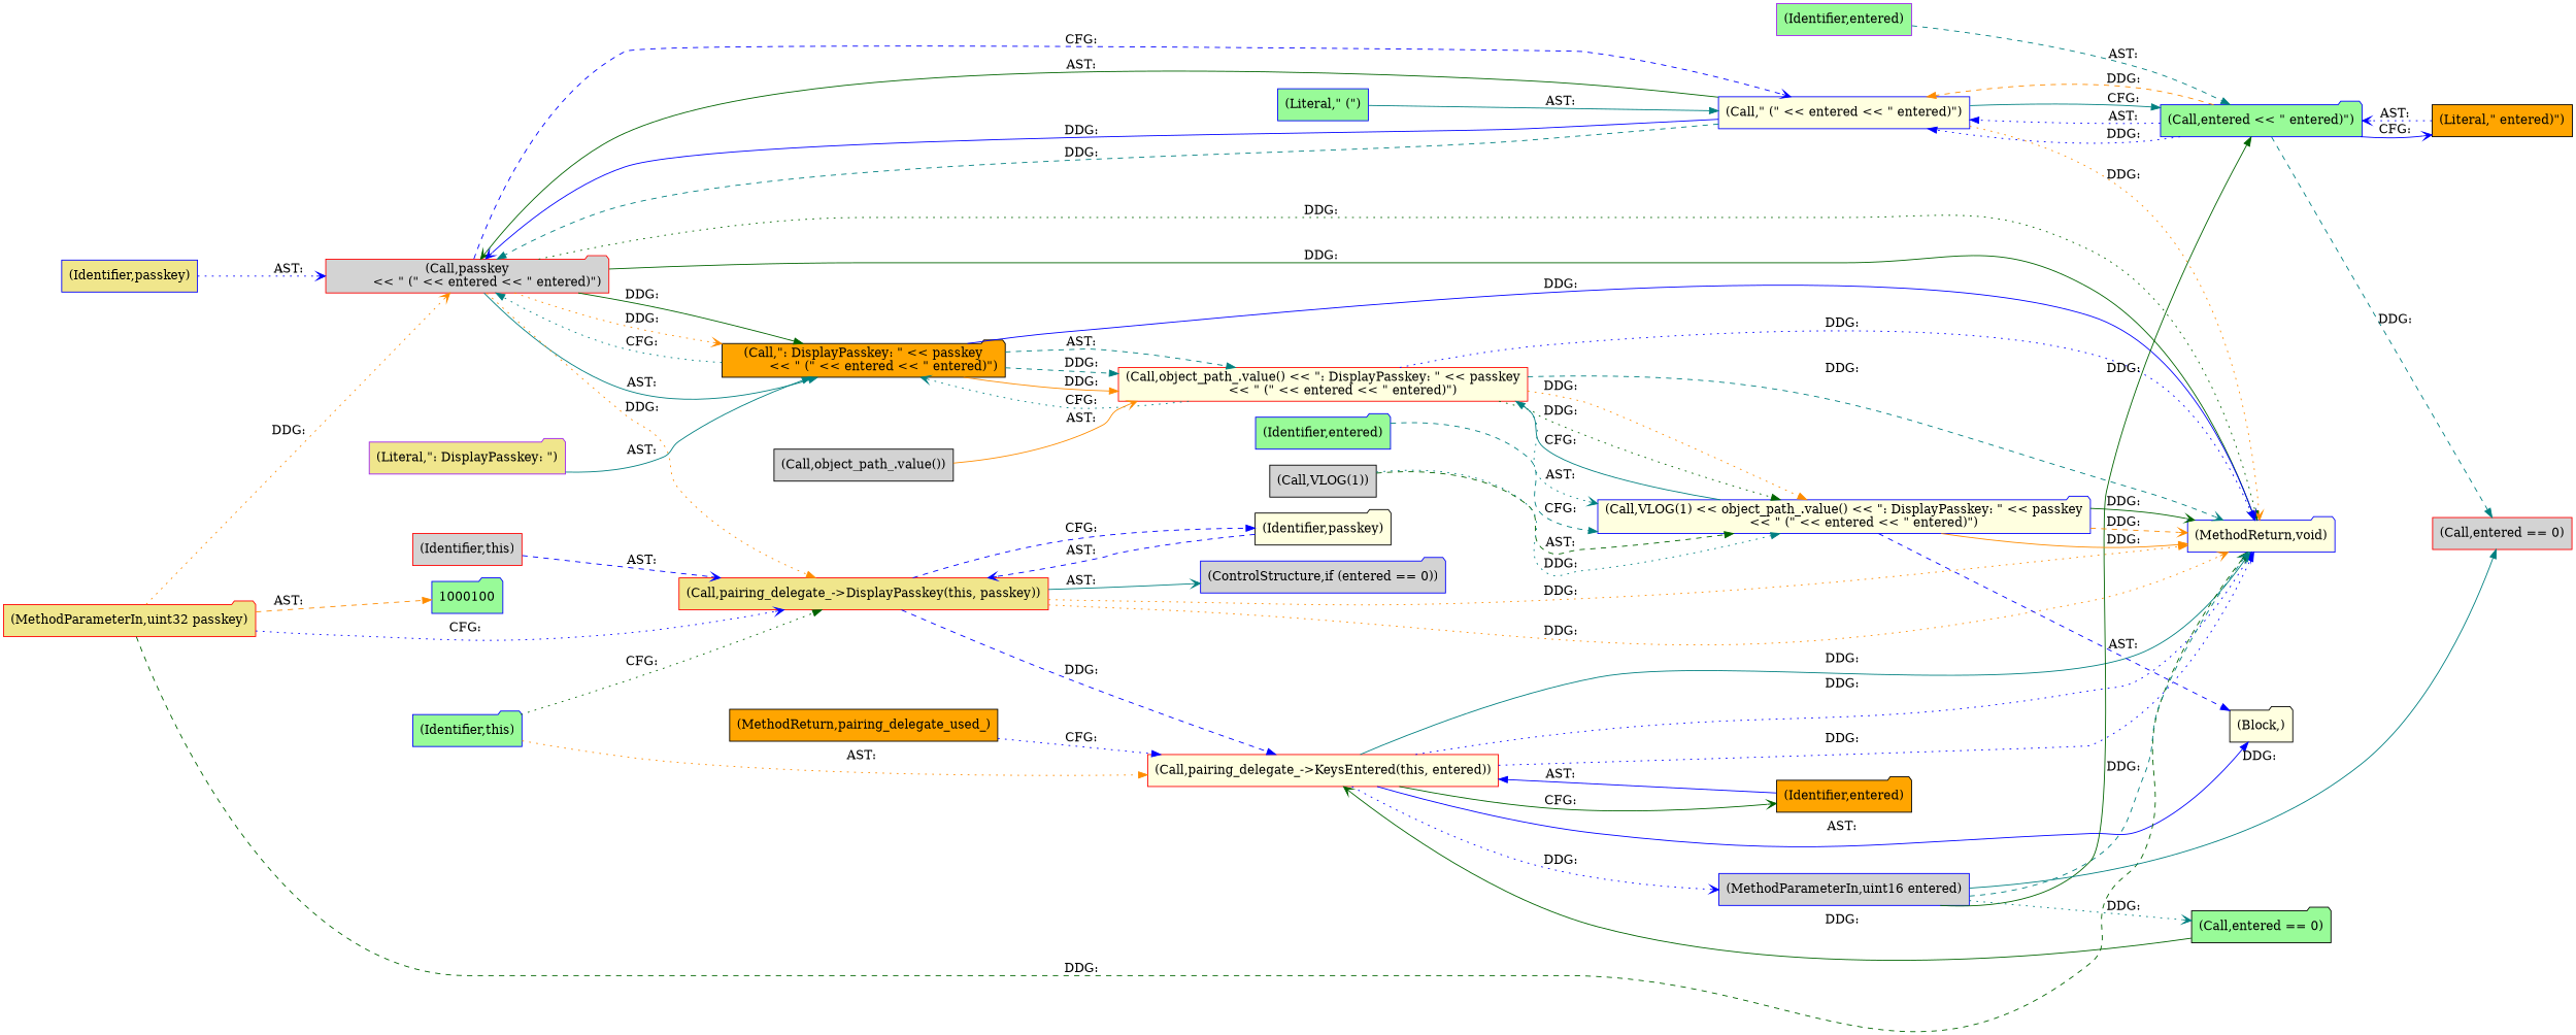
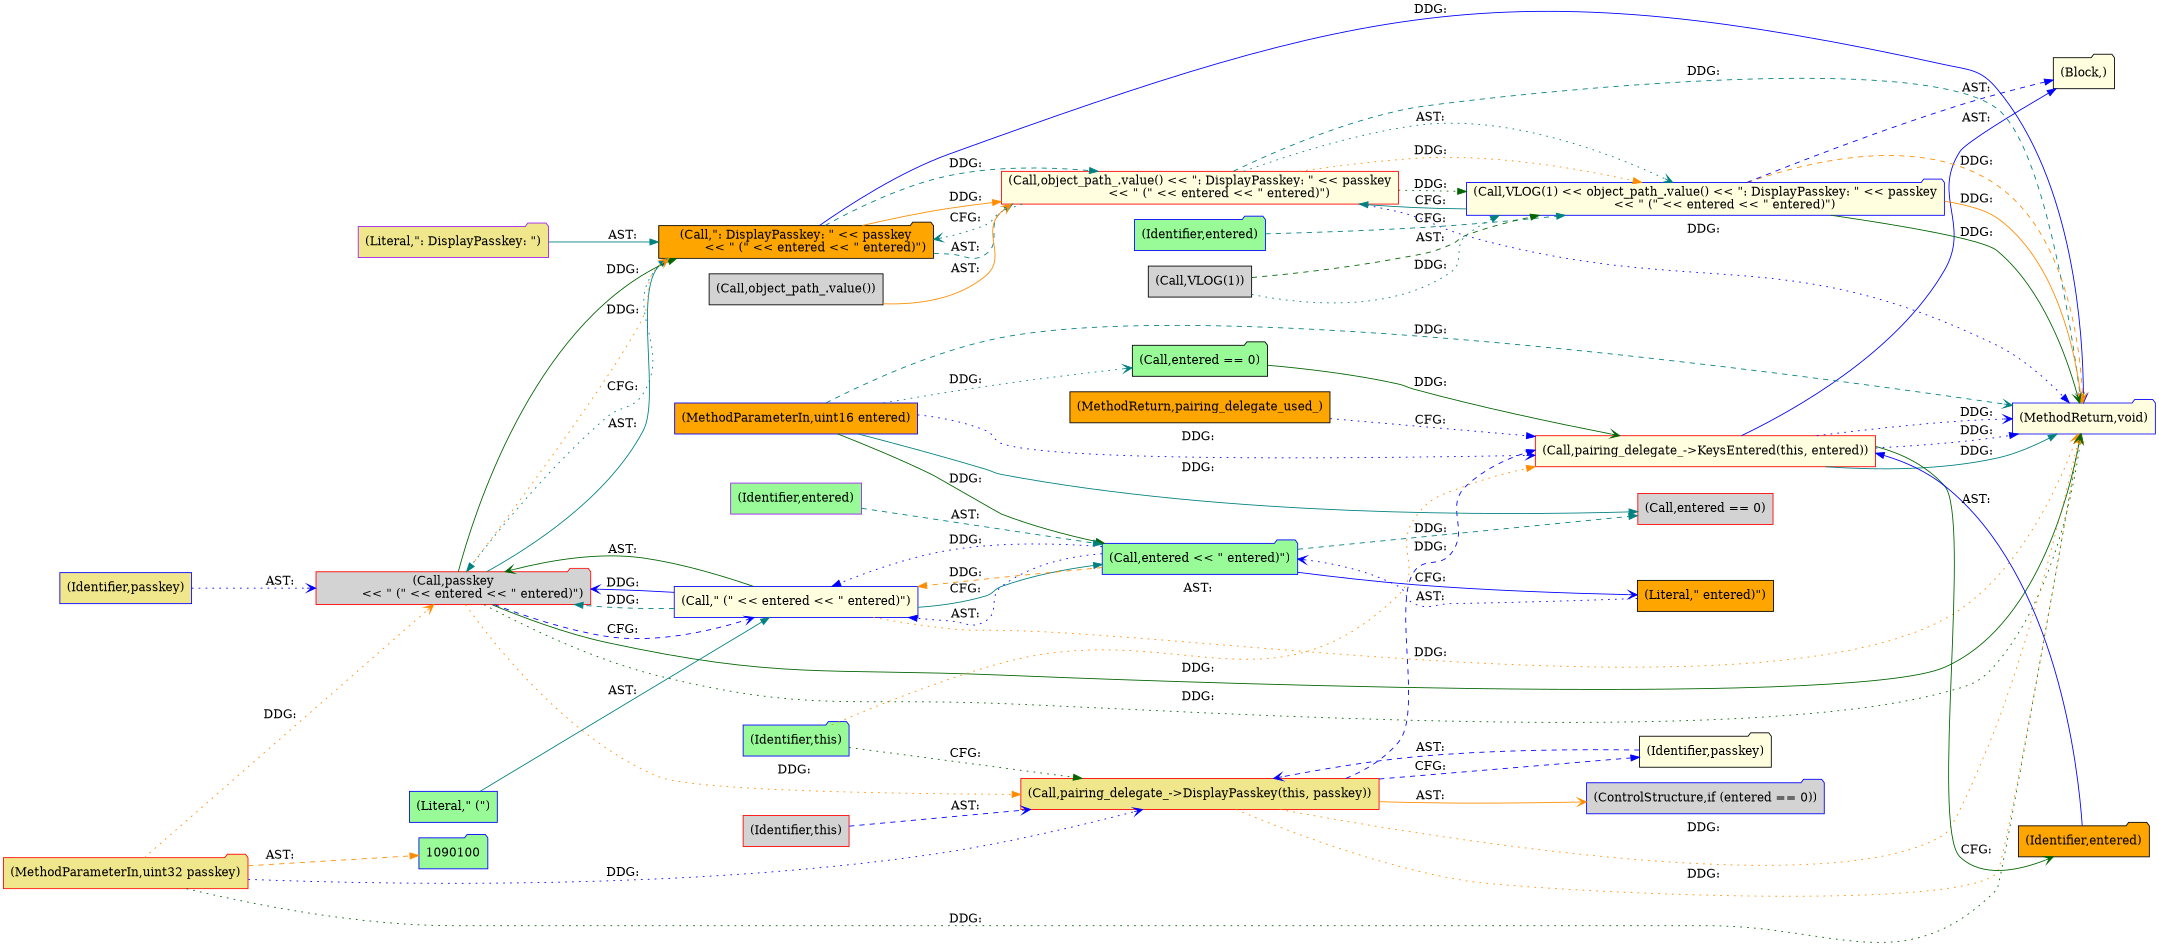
  digraph {
    rankdir=LR
    node [color=blue fillcolor=lightyellow shape=folder style=filled]
    edge [arrowhead=normal color=blue style=dotted]
    n1 [color=red fillcolor=lightgrey label="(Call,passkey\n          << \" (\" << entered << \" entered)\")"]
    n2 [label="(Call,\" (\" << entered << \" entered)\")" shape=box]
    n3 [color=black fillcolor=orange label="(Call,\": DisplayPasskey: \" << passkey\n          << \" (\" << entered << \" entered)\")"]
    n4 [color=red fillcolor=khaki label="(Call,pairing_delegate_->DisplayPasskey(this, passkey))" shape=box]
    n5 [label="(MethodReturn,void)"]
    n6 [fillcolor=palegreen label="(Call,entered << \" entered)\")"]
    n7 [color=red label="(Call,object_path_.value() << \": DisplayPasskey: \" << passkey\n          << \" (\" << entered << \" entered)\")" shape=box]
    n8 [color=red label="(Call,pairing_delegate_->KeysEntered(this, entered))" shape=box]
    n9 [fillcolor=lightgrey label="(ControlStructure,if (entered == 0))"]
    n10 [color=black label="(Identifier,passkey)"]
    n11 [color=red fillcolor=khaki label="(MethodParameterIn,uint32 passkey)"]
-   1000100 [fillcolor=palegreen]
+   1000100 [fillcolor=palegreen label=1090100]
    n13 [color=red fillcolor=lightgrey label="(Call,entered == 0)" shape=box]
    n14 [color=black fillcolor=orange label="(Literal,\" entered)\")" shape=box]
-   n15 [fillcolor=lightgrey label="(MethodParameterIn,uint16 entered)" shape=box]
+   n15 [fillcolor=orange label="(MethodParameterIn,uint16 entered)" shape=box]
    n16 [color=black fillcolor=palegreen label="(Call,entered == 0)"]
    n17 [color=black label="(Block,)"]
    n18 [color=black fillcolor=orange label="(Identifier,entered)"]
    n19 [label="(Call,VLOG(1) << object_path_.value() << \": DisplayPasskey: \" << passkey\n          << \" (\" << entered << \" entered)\")"]
    n20 [fillcolor=palegreen label="(Identifier,entered)"]
    n21 [fillcolor=palegreen label="(Identifier,this)"]
    n22 [color=black fillcolor=lightgrey label="(Call,object_path_.value())" shape=box]
    n23 [color=purple fillcolor=khaki label="(Literal,\": DisplayPasskey: \")"]
    n24 [color=red fillcolor=lightgrey label="(Identifier,this)" shape=box]
    n25 [fillcolor=khaki label="(Identifier,passkey)" shape=box]
    n26 [fillcolor=palegreen label="(Literal,\" (\")" shape=box]
    n27 [color=black fillcolor=orange label="(MethodReturn,pairing_delegate_used_)" shape=box]
    n28 [color=purple fillcolor=palegreen label="(Identifier,entered)" shape=box]
    n29 [color=black fillcolor=lightgrey label="(Call,VLOG(1))" shape=box]
    n1 -> n2 [arrowhead=vee label="CFG: " style=dashed]
    n1 -> n3 [color=teal label="AST: " style=solid]
    n1 -> n3 [color=darkgreen label="DDG: " style=solid]
    n1 -> n3 [arrowhead=vee color=darkorange label="DDG: "]
    n1 -> n4 [color=darkorange label="DDG: "]
    n1 -> n5 [arrowhead=vee color=darkgreen label="DDG: " style=solid]
    n1 -> n5 [color=darkgreen label="DDG: "]
    n2 -> n1 [arrowhead=vee color=darkgreen label="AST: " style=solid]
    n2 -> n1 [arrowhead=vee label="DDG: " style=solid]
    n2 -> n1 [color=teal label="DDG: " style=dashed]
    n2 -> n5 [arrowhead=vee color=darkorange label="DDG: "]
    n2 -> n6 [color=teal label="CFG: " style=solid]
    n3 -> n1 [color=teal label="CFG: "]
    n3 -> n5 [arrowhead=vee label="DDG: " style=solid]
    n3 -> n7 [color=teal label="AST: " style=dashed]
    n3 -> n7 [color=teal label="DDG: " style=dashed]
    n3 -> n7 [color=darkorange label="DDG: " style=solid]
    n4 -> n5 [color=darkorange label="DDG: "]
    n4 -> n5 [arrowhead=vee color=darkorange label="DDG: "]
    n4 -> n8 [label="DDG: " style=dashed]
-   n4 -> n9 [arrowhead=vee color=teal label="AST: " style=solid]
+   n4 -> n9 [arrowhead=vee color=darkorange label="AST: " style=solid]
    n4 -> n10 [label="CFG: " style=dashed]
    n6 -> n2 [label="AST: "]
    n6 -> n2 [label="DDG: "]
    n6 -> n2 [color=darkorange label="DDG: " style=dashed]
    n6 -> n13 [color=teal label="DDG: " style=dashed]
    n6 -> n14 [arrowhead=vee label="CFG: " style=solid]
    n7 -> n3 [arrowhead=vee color=teal label="CFG: "]
    n7 -> n5 [label="DDG: "]
    n7 -> n5 [arrowhead=vee color=teal label="DDG: " style=dashed]
    n7 -> n19 [arrowhead=vee color=teal label="AST: "]
    n7 -> n19 [color=darkorange label="DDG: "]
    n7 -> n19 [color=darkgreen label="DDG: "]
    n8 -> n5 [arrowhead=vee label="DDG: "]
    n8 -> n5 [label="DDG: "]
    n8 -> n5 [color=teal label="DDG: " style=solid]
    n8 -> n17 [label="AST: " style=solid]
    n8 -> n18 [arrowhead=vee color=darkgreen label="CFG: " style=solid]
    n10 -> n4 [arrowhead=vee label="AST: " style=dashed]
    n11 -> n1 [arrowhead=vee color=darkorange label="DDG: "]
-   n11 -> n4 [arrowhead=vee label="CFG: "]
-   n11 -> n5 [arrowhead=vee color=darkgreen label="DDG: " style=dashed]
+   n11 -> n4 [arrowhead=vee label="DDG: "]
+   n11 -> n5 [arrowhead=vee color=darkgreen label="DDG: "]
    n11 -> 1000100 [color=darkorange label="AST: " style=dashed]
    n14 -> n6 [arrowhead=vee label="AST: "]
    n15 -> n5 [arrowhead=vee color=teal label="DDG: " style=dashed]
    n15 -> n6 [color=darkgreen label="DDG: " style=solid]
-   n8 -> n15 [arrowhead=vee label="DDG: "]
+   n15 -> n8 [arrowhead=vee label="DDG: "]
    n15 -> n13 [color=teal label="DDG: " style=solid]
    n15 -> n16 [arrowhead=vee color=teal label="DDG: "]
    n16 -> n8 [arrowhead=vee color=darkgreen label="DDG: " style=solid]
    n18 -> n8 [label="AST: " style=solid]
    n19 -> n5 [arrowhead=vee color=darkorange label="DDG: " style=dashed]
    n19 -> n5 [color=darkorange label="DDG: " style=solid]
    n19 -> n5 [arrowhead=vee color=darkgreen label="DDG: " style=solid]
    n19 -> n7 [color=teal label="CFG: " style=solid]
    n19 -> n17 [label="AST: " style=dashed]
    n20 -> n19 [color=teal label="CFG: " style=dashed]
    n21 -> n4 [color=darkgreen label="CFG: "]
    n21 -> n8 [color=darkorange label="AST: "]
    n22 -> n7 [arrowhead=vee color=darkorange label="AST: " style=solid]
    n23 -> n3 [color=teal label="AST: " style=solid]
    n24 -> n4 [arrowhead=vee label="AST: " style=dashed]
    n25 -> n1 [arrowhead=vee label="AST: "]
    n26 -> n2 [color=teal label="AST: " style=solid]
    n27 -> n8 [label="CFG: "]
    n28 -> n6 [color=teal label="AST: " style=dashed]
    n29 -> n19 [color=darkgreen label="AST: " style=dashed]
    n29 -> n19 [color=teal label="DDG: "]
  }
